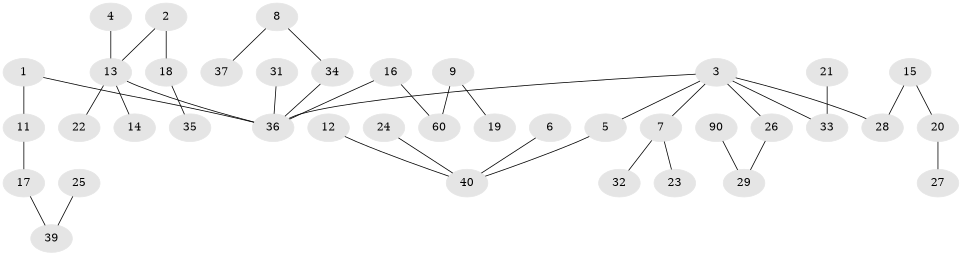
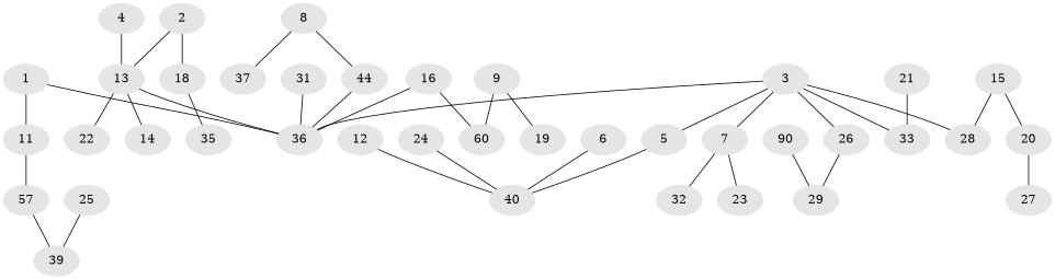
  graph {
    node [color=gray90 style=filled]
    edge [weight=1.0]
    1
    11
    36
-   17
+   17 [label=57]
    2
    13
    18
    14
    22
    35
    3
    5
    7
    26
    28
    33
    40
    23
    32
    29
    4
    6
    8
-   34
+   34 [label=44]
    37
    9
    19
    n28 [label=60]
    n29 [label=90]
    39
    12
    15
    20
    27
    16
    21
    24
    25
    31
    1 -- 11
    1 -- 36
    11 -- 17
    17 -- 39
    2 -- 13
    2 -- 18
    13 -- 36
    13 -- 14
    13 -- 22
    18 -- 35
    3 -- 36
    3 -- 5
    3 -- 7
    3 -- 26
    3 -- 28
    3 -- 33
    5 -- 40
    7 -- 23
    7 -- 32
    26 -- 29
    4 -- 13
    6 -- 40
    8 -- 34
    8 -- 37
    34 -- 36
    9 -- 19
    9 -- n28
    n29 -- 29
    12 -- 40
    15 -- 28
    15 -- 20
    20 -- 27
    16 -- 36
    16 -- n28
    21 -- 33
    24 -- 40
    25 -- 39
    31 -- 36
  }
